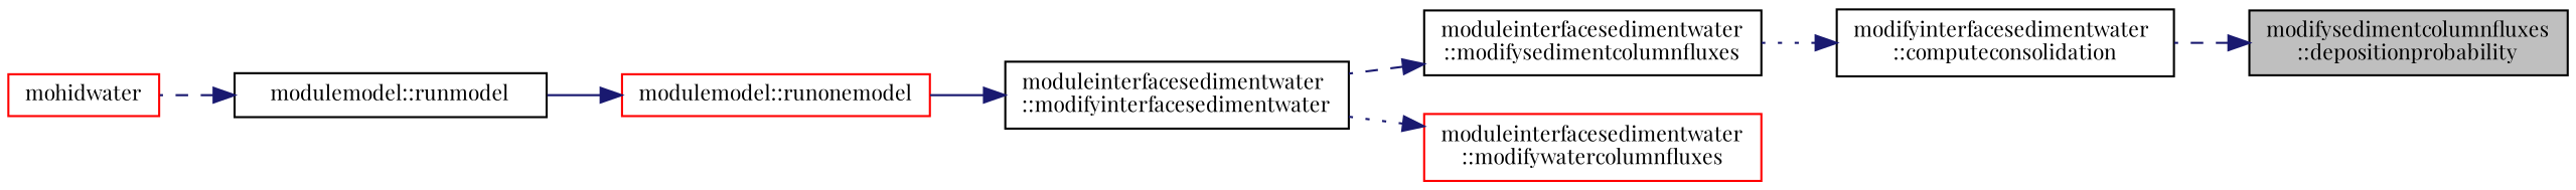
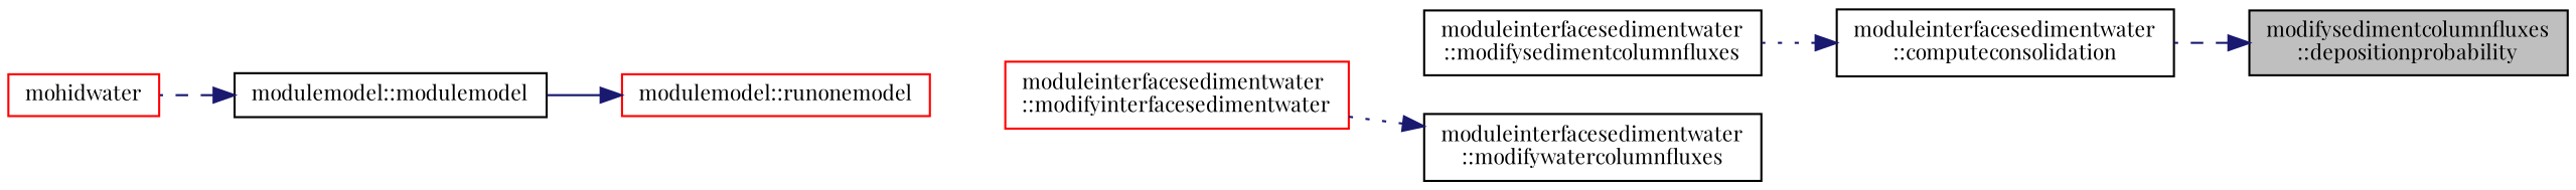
  digraph {
    fontname="Playfair Display"
    rankdir=RL
    node [color=black fillcolor=white fontname="Playfair Display" fontsize=10 shape=record style=filled]
    edge [color=midnightblue dir=back fontname="Playfair Display" fontsize=10 labelfontname=Helvetica labelfontsize=10 style=dashed]
    n1 [fillcolor=grey75 fontcolor=black height=0.2 label="modifysedimentcolumnfluxes\l::depositionprobability" width=0.4]
-   n2 [height=0.2 label="modifyinterfacesedimentwater\l::computeconsolidation" width=0.4]
+   n2 [height=0.2 label="moduleinterfacesedimentwater\l::computeconsolidation" width=0.4]
    n3 [height=0.2 label="moduleinterfacesedimentwater\l::modifysedimentcolumnfluxes" width=0.4]
-   n4 [height=0.2 label="moduleinterfacesedimentwater\l::modifyinterfacesedimentwater" width=0.4]
+   n4 [color=red height=0.2 label="moduleinterfacesedimentwater\l::modifyinterfacesedimentwater" width=0.4]
    n5 [color=red height=0.2 label="modulemodel::runonemodel" width=0.4]
-   n6 [height=0.2 label="modulemodel::runmodel" width=0.4]
+   n6 [height=0.2 label="modulemodel::modulemodel" width=0.4]
    n7 [color=red height=0.2 label=mohidwater width=0.4]
-   n8 [color=red height=0.2 label="moduleinterfacesedimentwater\l::modifywatercolumnfluxes" width=0.4]
+   n8 [height=0.2 label="moduleinterfacesedimentwater\l::modifywatercolumnfluxes" width=0.4]
    n1 -> n2
    n2 -> n3 [style=dotted]
-   n3 -> n4
-   n4 -> n5 [style=solid]
    n5 -> n6 [style=solid]
    n6 -> n7
    n8 -> n4 [style=dotted]
  }
